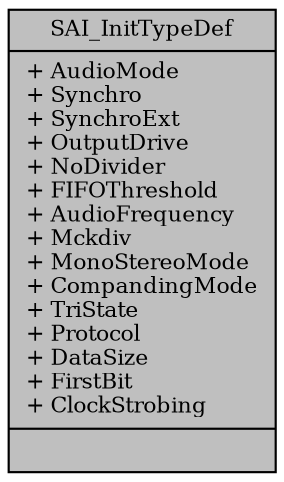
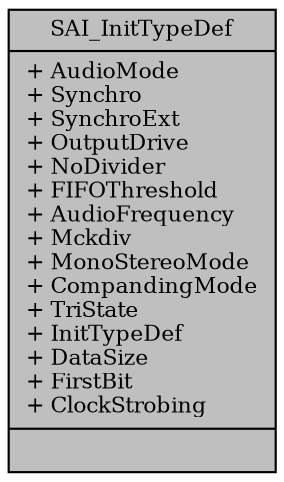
  digraph {
    fontname="DejaVu Serif"
-   n1 [color=black fillcolor=grey75 fontcolor=black fontname="DejaVu Serif" fontsize=10 height=0.2 label="{SAI_InitTypeDef\n|+ AudioMode\l+ Synchro\l+ SynchroExt\l+ OutputDrive\l+ NoDivider\l+ FIFOThreshold\l+ AudioFrequency\l+ Mckdiv\l+ MonoStereoMode\l+ CompandingMode\l+ TriState\l+ Protocol\l+ DataSize\l+ FirstBit\l+ ClockStrobing\l|}" shape=record style=filled width=0.4]
+   n1 [color=black fillcolor=grey75 fontcolor=black fontname="DejaVu Serif" fontsize=10 height=0.2 label="{SAI_InitTypeDef\n|+ AudioMode\l+ Synchro\l+ SynchroExt\l+ OutputDrive\l+ NoDivider\l+ FIFOThreshold\l+ AudioFrequency\l+ Mckdiv\l+ MonoStereoMode\l+ CompandingMode\l+ TriState\l+ InitTypeDef\l+ DataSize\l+ FirstBit\l+ ClockStrobing\l|}" shape=record style=filled width=0.4]
  }
